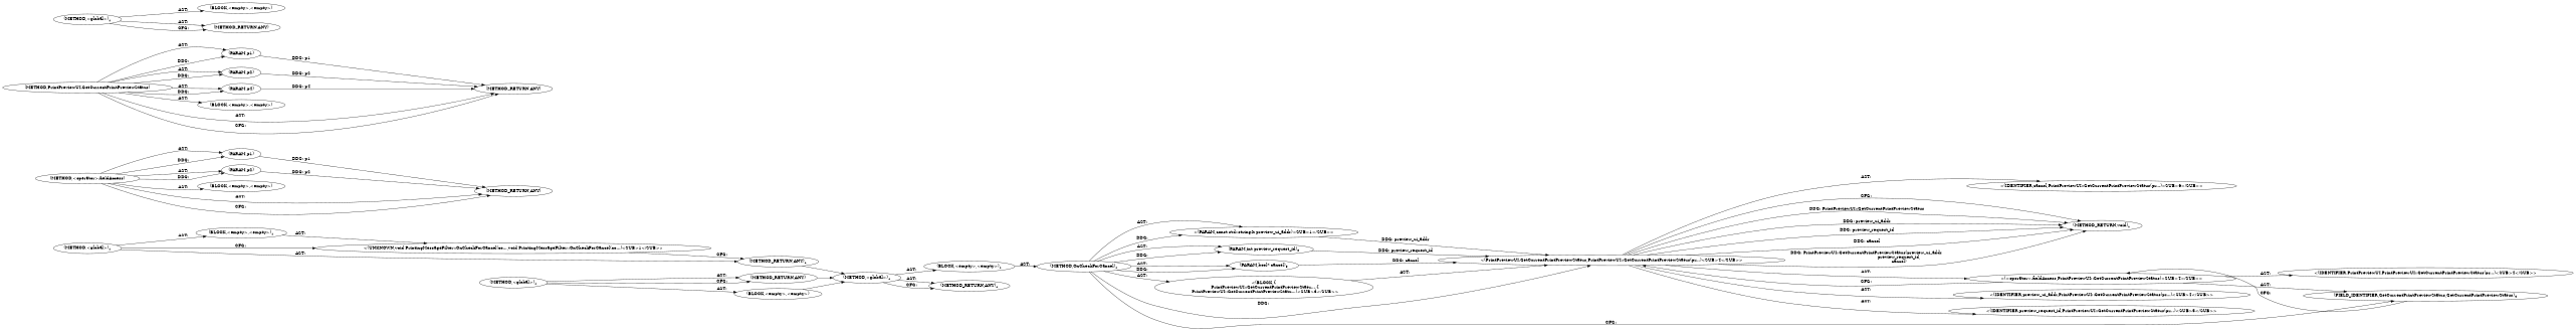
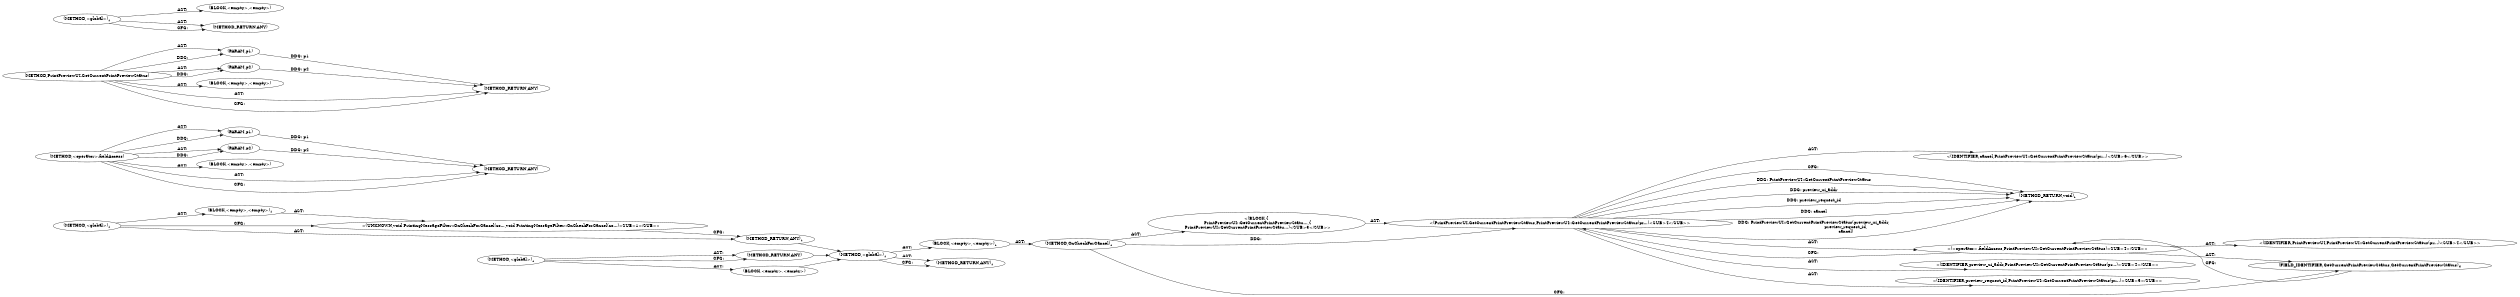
  digraph {
    rankdir=LR
    n1 [label=<(METHOD,&lt;global&gt;)<SUB>1</SUB>>]
    n2 [label=<(BLOCK,&lt;empty&gt;,&lt;empty&gt;)<SUB>1</SUB>>]
    n3 [label=<(METHOD_RETURN,ANY)<SUB>1</SUB>>]
    n4 [label=<(METHOD,OnCheckForCancel)<SUB>1</SUB>>]
-   n5 [label="<(PARAM,const std::string&amp; preview_ui_addr)<SUB>1</SUB>>"]
-   n6 [label=<(PARAM,int preview_request_id)<SUB>2</SUB>>]
-   n7 [label=<(PARAM,bool* cancel)<SUB>3</SUB>>]
    n8 [label="<(BLOCK,{\n  PrintPreviewUI::GetCurrentPrintPreviewStatu...,{\n  PrintPreviewUI::GetCurrentPrintPreviewStatu...)<SUB>3</SUB>>"]
    n9 [label="<(PrintPreviewUI.GetCurrentPrintPreviewStatus,PrintPreviewUI::GetCurrentPrintPreviewStatus(pr...)<SUB>4</SUB>>"]
    n10 [label=<(FIELD_IDENTIFIER,GetCurrentPrintPreviewStatus,GetCurrentPrintPreviewStatus)<SUB>4</SUB>>]
    n11 [label=<(METHOD_RETURN,void)<SUB>1</SUB>>]
    n12 [label="<(&lt;operator&gt;.fieldAccess,PrintPreviewUI::GetCurrentPrintPreviewStatus)<SUB>4</SUB>>"]
    n13 [label="<(IDENTIFIER,preview_ui_addr,PrintPreviewUI::GetCurrentPrintPreviewStatus(pr...)<SUB>4</SUB>>"]
    n14 [label="<(IDENTIFIER,preview_request_id,PrintPreviewUI::GetCurrentPrintPreviewStatus(pr...)<SUB>5</SUB>>"]
    n15 [label="<(IDENTIFIER,cancel,PrintPreviewUI::GetCurrentPrintPreviewStatus(pr...)<SUB>6</SUB>>"]
    n16 [label="<(IDENTIFIER,PrintPreviewUI,PrintPreviewUI::GetCurrentPrintPreviewStatus(pr...)<SUB>4</SUB>>"]
    n17 [label=<(METHOD,&lt;operator&gt;.fieldAccess)>]
    n18 [label=<(PARAM,p1)>]
    n19 [label=<(PARAM,p2)>]
    n20 [label=<(BLOCK,&lt;empty&gt;,&lt;empty&gt;)>]
    n21 [label=<(METHOD_RETURN,ANY)>]
    n22 [label=<(METHOD,PrintPreviewUI.GetCurrentPrintPreviewStatus)>]
    n23 [label=<(PARAM,p1)>]
    n24 [label=<(PARAM,p2)>]
-   n25 [label=<(PARAM,p4)>]
    n26 [label=<(BLOCK,&lt;empty&gt;,&lt;empty&gt;)>]
    n27 [label=<(METHOD_RETURN,ANY)>]
    n28 [label=<(METHOD,&lt;global&gt;)<SUB>1</SUB>>]
    n29 [label=<(BLOCK,&lt;empty&gt;,&lt;empty&gt;)>]
    n30 [label=<(METHOD_RETURN,ANY)>]
    n31 [label=<(METHOD,&lt;global&gt;)<SUB>1</SUB>>]
    n32 [label=<(BLOCK,&lt;empty&gt;,&lt;empty&gt;)<SUB>1</SUB>>]
    n33 [label="<(UNKNOWN,void PrintingMessageFilter::OnCheckForCancel(co...,void PrintingMessageFilter::OnCheckForCancel(co...)<SUB>1</SUB>>"]
    n34 [label=<(METHOD_RETURN,ANY)<SUB>1</SUB>>]
    n35 [label=<(METHOD,&lt;global&gt;)<SUB>1</SUB>>]
    n36 [label=<(BLOCK,&lt;empty&gt;,&lt;empty&gt;)>]
    n37 [label=<(METHOD_RETURN,ANY)>]
    n1 -> n2 [label="AST: "]
    n1 -> n3 [label="AST: "]
    n1 -> n3 [label="CFG: "]
    n2 -> n4 [label="AST: "]
-   n4 -> n5 [label="AST: "]
-   n4 -> n5 [label="DDG: "]
-   n4 -> n6 [label="AST: "]
-   n4 -> n6 [label="DDG: "]
-   n4 -> n7 [label="AST: "]
-   n4 -> n7 [label="DDG: "]
    n4 -> n8 [label="AST: "]
    n4 -> n9 [label="DDG: "]
    n4 -> n10 [label="CFG: "]
-   n5 -> n9 [label="DDG: preview_ui_addr"]
-   n6 -> n9 [label="DDG: preview_request_id"]
-   n7 -> n9 [label="DDG: cancel"]
    n8 -> n9 [label="AST: "]
    n9 -> n11 [label="CFG: "]
    n9 -> n11 [label="DDG: PrintPreviewUI::GetCurrentPrintPreviewStatus"]
    n9 -> n11 [label="DDG: preview_ui_addr"]
    n9 -> n11 [label="DDG: preview_request_id"]
    n9 -> n11 [label="DDG: cancel"]
    n9 -> n11 [label="DDG: PrintPreviewUI::GetCurrentPrintPreviewStatus(preview_ui_addr,\n                                                preview_request_id,\n                                                cancel)"]
    n9 -> n12 [label="AST: "]
    n9 -> n13 [label="AST: "]
    n9 -> n14 [label="AST: "]
    n9 -> n15 [label="AST: "]
    n10 -> n12 [label="CFG: "]
    n12 -> n9 [label="CFG: "]
    n12 -> n10 [label="AST: "]
    n12 -> n16 [label="AST: "]
    n17 -> n18 [label="AST: "]
    n17 -> n18 [label="DDG: "]
    n17 -> n19 [label="AST: "]
    n17 -> n19 [label="DDG: "]
    n17 -> n20 [label="AST: "]
    n17 -> n21 [label="AST: "]
    n17 -> n21 [label="CFG: "]
    n18 -> n21 [label="DDG: p1"]
    n19 -> n21 [label="DDG: p2"]
    n22 -> n23 [label="AST: "]
    n22 -> n23 [label="DDG: "]
    n22 -> n24 [label="AST: "]
    n22 -> n24 [label="DDG: "]
-   n22 -> n25 [label="AST: "]
-   n22 -> n25 [label="DDG: "]
    n22 -> n26 [label="AST: "]
    n22 -> n27 [label="AST: "]
    n22 -> n27 [label="CFG: "]
    n23 -> n27 [label="DDG: p1"]
    n24 -> n27 [label="DDG: p2"]
-   n25 -> n27 [label="DDG: p4"]
    n28 -> n29 [label="AST: "]
    n28 -> n30 [label="AST: "]
    n28 -> n30 [label="CFG: "]
    n31 -> n32 [label="AST: "]
    n31 -> n33 [label="CFG: "]
    n31 -> n34 [label="AST: "]
    n32 -> n33 [label="AST: "]
    n33 -> n34 [label="CFG: "]
    n34 -> n1
    n35 -> n36 [label="AST: "]
    n35 -> n37 [label="AST: "]
    n35 -> n37 [label="CFG: "]
    n36 -> n1
    n37 -> n1
  }
